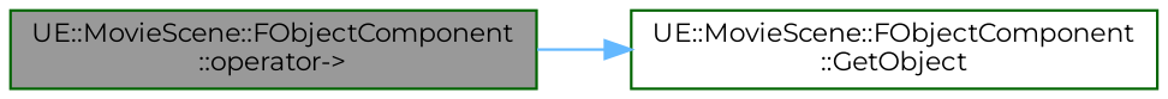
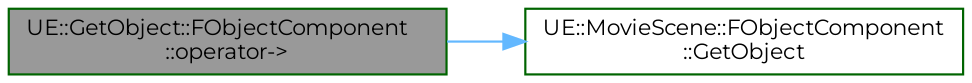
  digraph {
    rankdir=LR
    fontname=Montserrat
    node [color=darkgreen fontname=Montserrat fontsize=10 shape=box style=filled]
-   n1 [fillcolor=grey60 fontcolor=black height=0.2 label="UE::MovieScene::FObjectComponent\l::operator-\>" width=0.4]
+   n1 [fillcolor=grey60 fontcolor=black height=0.2 label="UE::GetObject::FObjectComponent\l::operator-\>" width=0.4]
    n2 [fillcolor=white height=0.2 label="UE::MovieScene::FObjectComponent\l::GetObject" width=0.4]
    n1 -> n2 [color=steelblue1 fontname=Montserrat fontsize=10 labelfontname=Helvetica labelfontsize=10 style=solid]
  }
